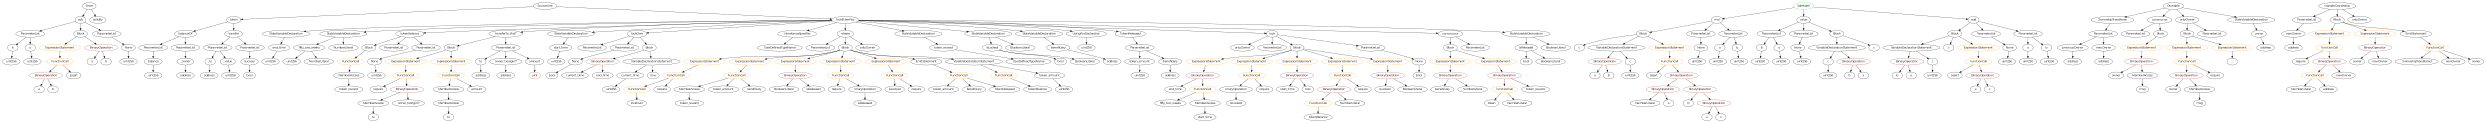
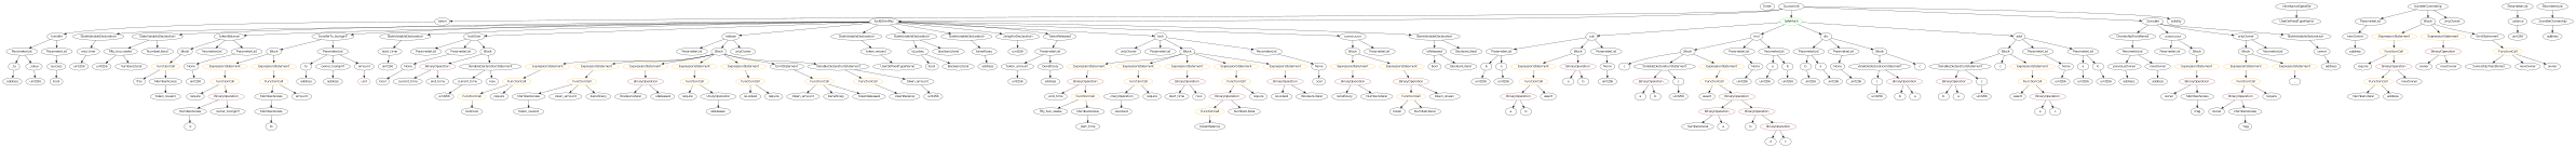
  strict digraph {
    fontname=Montserrat
    node [fontname=Montserrat color=black]
    edge [fontname=Montserrat]
    Enter [height=0.5 width=0.83628 color=""]
    n2 [height=0.5 label=bool width=0.76697]
    n3 [height=0.5 label=current_time width=1.5848]
    n4 [height=0.5 label=uint256 width=1.0442]
    n5 [height=0.5 label=require width=1.0026]
    n6 [height=0.5 label=b width=0.75]
    n7 [height=0.5 label=b width=0.75]
    n8 [height=0.5 label=uint256 width=1.0442]
    n9 [height=0.5 label=ParameterList width=1.7095]
    n10 [height=0.5 label=beneficiary width=1.4184]
    n11 [color=brown height=0.5 label=BinaryOperation width=1.9867]
    n12 [height=0.5 label=current_time width=1.5848]
    n13 [height=0.5 label=end_time width=1.2382]
    n14 [color=orange height=0.5 label=FunctionCall width=1.6125]
    n15 [color=orange height=0.5 label=FunctionCall width=1.6125]
    n16 [height=0.5 label=require width=1.0026]
    n17 [height=0.5 label=lockOver width=1.2521]
    n18 [height=0.5 label=address width=1.0996]
    n19 [height=0.5 label=BooleanLiteral width=1.7788]
    n20 [height=0.5 label=ParameterList width=1.7095]
    n21 [height=0.5 label=Block width=0.90558]
    n22 [color=orange height=0.5 label=ExpressionStatement width=2.458]
    n23 [color=orange height=0.5 label=ExpressionStatement width=2.458]
    n24 [color=orange height=0.5 label=FunctionCall width=1.6125]
    n25 [color=orange height=0.5 label=FunctionCall width=1.6125]
    n26 [color=brown height=0.5 label=BinaryOperation width=1.9867]
    n27 [height=0.5 label=MemberAccess width=1.9174]
    n28 [height=0.5 label=amount width=1.0581]
    n29 [height=0.5 label=token_amount width=1.765]
    n30 [height=0.5 label=uint256 width=1.0442]
    n31 [height=0.5 label=UserDefinedTypeName width=2.7214]
    n32 [height=0.5 label=StateVariableDeclaration width=2.8184]
    n33 [height=0.5 label=end_time width=1.2382]
    n34 [height=0.5 label=uint256 width=1.0442]
    n35 [color=orange height=0.5 label=ExpressionStatement width=2.458]
    n36 [color=orange height=0.5 label=ExpressionStatement width=2.458]
    n37 [color=orange height=0.5 label=FunctionCall width=1.6125]
    n38 [height=0.5 label=require width=1.0026]
    n39 [color=brown height=0.5 label=BinaryOperation width=1.9867]
    n40 [color=orange height=0.5 label=FunctionCall width=1.6125]
    n41 [height=0.5 label=newOwner width=1.4046]
    n42 [color=brown height=0.5 label=BinaryOperation width=1.9867]
    n43 [height=0.5 label=b width=0.75]
    n44 [height=0.5 label=a width=0.75]
    n45 [color=brown height=0.5 label=BinaryOperation width=1.9867]
    n46 [height=0.5 label=owner width=0.93331]
    n47 [height=0.5 label=MemberAccess width=1.9174]
    n48 [height=0.5 label=msg width=0.75]
    n49 [height=0.5 label=Block width=0.90558]
    n50 [height=0.5 label=VariableDeclarationStatement width=3.3174]
    n51 [height=0.5 label=c width=0.75]
    n52 [color=orange height=0.5 label=ExpressionStatement width=2.458]
    n53 [height=0.5 label=c width=0.75]
    n54 [color=orange height=0.5 label=FunctionCall width=1.6125]
    n55 [height=0.5 label=uint256 width=1.0442]
    n56 [height=0.5 label=assert width=0.89172]
    n57 [color=brown height=0.5 label=BinaryOperation width=1.9867]
    n58 [height=0.5 label=None width=0.85014]
    n59 [height=0.5 label=uint256 width=1.0442]
    n60 [height=0.5 label=ParameterList width=1.7095]
    n61 [height=0.5 label=b width=0.75]
    n62 [height=0.5 label=a width=0.75]
    n63 [height=0.5 label=uint256 width=1.0442]
    n64 [height=0.5 label=uint256 width=1.0442]
    n65 [height=0.5 label=sub width=0.75]
    n66 [height=0.5 label=ParameterList width=1.7095]
    n67 [height=0.5 label=Block width=0.90558]
    n68 [height=0.5 label=ParameterList width=1.7095]
    n69 [height=0.5 label=a width=0.75]
    n70 [color=orange height=0.5 label=ExpressionStatement width=2.458]
    n71 [color=brown height=0.5 label=BinaryOperation width=1.9867]
    n72 [height=0.5 label=None width=0.85014]
    n73 [height=0.5 label=uint256 width=1.0442]
    n74 [color=orange height=0.5 label=FunctionCall width=1.6125]
    n75 [height=0.5 label=a width=0.75]
    n76 [height=0.5 label=b width=0.75]
    n77 [height=0.5 label=uint256 width=1.0442]
    n78 [color=brown height=0.5 label=BinaryOperation width=1.9867]
    n79 [color=orange height=0.5 label=FunctionCall width=1.6125]
    n80 [height=0.5 label=token_reward width=1.7095]
    n81 [height=0.5 label=token width=0.864]
    n82 [height=0.5 label=NumberLiteral width=1.765]
    n83 [height=0.5 label=onlyOwner width=1.4323]
    n84 [height=0.5 label=OwnershipTransferred width=2.6243]
    n85 [height=0.5 label=ParameterList width=1.7095]
    n86 [height=0.5 label=previousOwner width=1.8759]
    n87 [height=0.5 label=newOwner width=1.4046]
    n88 [height=0.5 label=address width=1.0996]
    n89 [height=0.5 label=address width=1.0996]
    n90 [height=0.5 label=MemberAccess width=1.9174]
    n91 [height=0.5 label=token_reward width=1.7095]
    n92 [height=0.5 label=NumberLiteral width=1.765]
    n93 [height=0.5 label=NumberLiteral width=1.765]
    n94 [height=0.5 label=uint256 width=1.0442]
    n95 [height=0.5 label=bool width=0.76697]
    n96 [color=orange height=0.5 label=FunctionCall width=1.6125]
+   n97 [height=0.5 label=this width=0.75]
    n98 [height=0.5 label=MemberAccess width=1.9174]
    n99 [height=0.5 label=token_reward width=1.7095]
    n100 [height=0.5 label=ParameterList width=1.7095]
    n101 [height=0.5 label=ParameterList width=1.7095]
    n102 [color=orange height=0.5 label=ExpressionStatement width=2.458]
    n103 [color=brown height=0.5 label=BinaryOperation width=1.9867]
    n104 [height=0.5 label=end_time width=1.2382]
    n105 [color=orange height=0.5 label=FunctionCall width=1.6125]
    n106 [height=0.5 label=fifty_two_weeks width=2.0145]
    n107 [height=0.5 label=MemberAccess width=1.9174]
    n108 [height=0.5 label=owner width=0.93331]
    n109 [height=0.5 label=address width=1.0996]
    n110 [height=0.5 label=success width=1.1135]
    n111 [height=0.5 label=bool width=0.76697]
    n112 [height=0.5 label=start_time width=1.3076]
    n113 [height=0.5 label=MemberAccess width=1.9174]
    n114 [height=0.5 label=to width=0.75]
    n115 [height=0.5 label=c width=0.75]
    n116 [color=orange height=0.5 label=ExpressionStatement width=2.458]
    n117 [color=brown height=0.5 label=BinaryOperation width=1.9867]
    n118 [height=0.5 label=owner width=0.93331]
    n119 [height=0.5 label=newOwner width=1.4046]
    n120 [height=0.5 label=to width=0.75]
    n121 [height=0.5 label=address width=1.0996]
    n122 [color=orange height=0.5 label=FunctionCall width=1.6125]
    n123 [height=0.5 label=isLocked width=1.2521]
    n124 [height=0.5 label=require width=1.0026]
    n125 [height=0.5 label=UnaryOperation width=1.9452]
    n126 [height=0.5 label=isLocked width=1.2521]
    n127 [height=0.5 label=uint256 width=1.0442]
    n128 [height=0.5 label=StateVariableDeclaration width=2.8184]
    n129 [height=0.5 label=fifty_two_weeks width=2.0145]
    n130 [height=0.5 label=NumberLiteral width=1.765]
    n131 [height=0.5 label=NumberLiteral width=1.765]
    n132 [height=0.5 label=VariableDeclarationStatement width=3.3174]
    n133 [color=brown height=0.5 label=BinaryOperation width=1.9867]
    n134 [height=0.5 label=c width=0.75]
    n135 [height=0.5 label=a width=0.75]
    n136 [height=0.5 label=b width=0.75]
    n137 [height=0.5 label=uint256 width=1.0442]
    n138 [color=orange height=0.5 label=ExpressionStatement width=2.458]
    n139 [color=brown height=0.5 label=BinaryOperation width=1.9867]
    n140 [height=0.5 label=NumberLiteral width=1.765]
    n141 [height=0.5 label=ParameterList width=1.7095]
    n142 [height=0.5 label=None width=0.85014]
    n143 [height=0.5 label=uint256 width=1.0442]
    n144 [height=0.5 label=a width=0.75]
    n145 [height=0.5 label=c width=0.75]
    n146 [height=0.5 label=a width=0.75]
    n147 [height=0.5 label=token width=0.864]
-   n148 [height=0.5 label=balanceOf width=1.3491]
    n149 [height=0.5 label=transfer width=1.0719]
    n150 [height=0.5 label=ParameterList width=1.7095]
    n151 [height=0.5 label=ParameterList width=1.7095]
    n152 [height=0.5 label=ParameterList width=1.7095]
    n153 [height=0.5 label=ParameterList width=1.7095]
    n154 [height=0.5 label=balance width=1.0719]
-   n155 [height=0.5 label=_owner width=1.0719]
+   n155 [height=0.5 label=_transferOwnership width=1.0719]
    n156 [height=0.5 label=_to width=0.75]
    n157 [height=0.5 label=_value width=0.96103]
    n158 [height=0.5 label=tokenBalance width=1.6679]
    n159 [height=0.5 label=Block width=0.90558]
    n160 [height=0.5 label=ParameterList width=1.7095]
    n161 [height=0.5 label=ParameterList width=1.7095]
    n162 [height=0.5 label=None width=0.85014]
    n163 [height=0.5 label=uint256 width=1.0442]
    n164 [height=0.5 label=require width=1.0026]
    n165 [height=0.5 label=constructor width=1.4877]
    n166 [height=0.5 label=Block width=0.90558]
    n167 [color=orange height=0.5 label=ExpressionStatement width=2.458]
    n168 [height=0.5 label=Block width=0.90558]
    n169 [color=orange height=0.5 label=ExpressionStatement width=2.458]
    n170 [color=orange height=0.5 label=ExpressionStatement width=2.458]
    n171 [color=orange height=0.5 label=ExpressionStatement width=2.458]
    n172 [color=orange height=0.5 label=ExpressionStatement width=2.458]
    n173 [color=orange height=0.5 label=FunctionCall width=1.6125]
    n174 [color=brown height=0.5 label=BinaryOperation width=1.9867]
    n175 [color=orange height=0.5 label=FunctionCall width=1.6125]
    n176 [color=brown height=0.5 label=BinaryOperation width=1.9867]
    n177 [height=0.5 label=start_time width=1.3076]
    n178 [height=0.5 label=now width=0.75]
    n179 [color=brown height=0.5 label=BinaryOperation width=1.9867]
    n180 [height=0.5 label=require width=1.0026]
    n181 [height=0.5 label=isLocked width=1.2521]
    n182 [height=0.5 label=BooleanLiteral width=1.7788]
-   n183 [height=0.5 label=transferTo_this7 width=2.4164]
+   n183 [height=0.5 label=transferTo_txorigin7 width=2.4164]
    n184 [height=0.5 label=ParameterList width=1.7095]
    n185 [height=0.5 label=owner_txorigin7 width=1.9729]
    n186 [height=0.5 label=amount width=1.0581]
    n187 [height=0.5 label=address width=1.0996]
    n188 [color=brown height=0.5 label=uint width=0.75]
    n189 [color=orange height=0.5 label=FunctionCall width=1.6125]
    n190 [height=0.5 label=tokenBalance width=1.6679]
    n191 [height=0.5 label=VariableDeclarationStatement width=3.3174]
    n192 [height=0.5 label=c width=0.75]
    n193 [color=brown height=0.5 label=BinaryOperation width=1.9867]
    n194 [height=0.5 label=uint256 width=1.0442]
    n195 [height=0.5 label=b width=0.75]
    n196 [height=0.5 label=a width=0.75]
    n197 [height=0.5 label=a width=0.75]
    n198 [height=0.5 label=ParameterList width=1.7095]
    n199 [height=0.5 label=None width=0.85014]
    n200 [height=0.5 label=bool width=0.76697]
    n201 [height=0.5 label=isReleased width=1.3907]
    n202 [height=0.5 label=uint256 width=1.0442]
    n203 [color=orange height=0.5 label=FunctionCall width=1.6125]
    n204 [height=0.5 label=token_amount width=1.765]
    n205 [height=0.5 label=beneficiary width=1.4184]
    n206 [height=0.5 label=TokenReleased width=1.8897]
    n207 [height=0.5 label=isReleased width=1.3907]
    n208 [height=0.5 label=bool width=0.76697]
    n209 [height=0.5 label=BooleanLiteral width=1.7788]
    n210 [height=0.5 label=Block width=0.90558]
    n211 [color=orange height=0.5 label=ExpressionStatement width=2.458]
    n212 [color=orange height=0.5 label=FunctionCall width=1.6125]
    n213 [height=0.5 label=assert width=0.89172]
    n214 [color=brown height=0.5 label=BinaryOperation width=1.9867]
    n215 [height=0.5 label=isLocked width=1.2521]
    n216 [height=0.5 label=BooleanLiteral width=1.7788]
    n217 [height=0.5 label=mul width=0.75]
    n218 [height=0.5 label=ParameterList width=1.7095]
    n219 [height=0.5 label=ParameterList width=1.7095]
    n220 [height=0.5 label=None width=0.85014]
    n221 [height=0.5 label=a width=0.75]
    n222 [height=0.5 label=b width=0.75]
    n223 [height=0.5 label=uint256 width=1.0442]
    n224 [height=0.5 label=uint256 width=1.0442]
    n225 [height=0.5 label=a width=0.75]
    n226 [color=brown height=0.5 label=BinaryOperation width=1.9867]
    n227 [height=0.5 label=c width=0.75]
    n228 [height=0.5 label=token_amount width=1.765]
    n229 [height=0.5 label=uint256 width=1.0442]
    n230 [height=0.5 label=StateVariableDeclaration width=2.8184]
    n231 [height=0.5 label=start_time width=1.3076]
    n232 [height=0.5 label=uint256 width=1.0442]
    n233 [height=0.5 label=None width=0.85014]
    n234 [color=orange height=0.5 label=ExpressionStatement width=2.458]
    n235 [color=orange height=0.5 label=FunctionCall width=1.6125]
    n236 [height=0.5 label=token_amount width=1.765]
    n237 [height=0.5 label=beneficiary width=1.4184]
    n238 [color=orange height=0.5 label=ExpressionStatement width=2.458]
    n239 [color=brown height=0.5 label=BinaryOperation width=1.9867]
    n240 [height=0.5 label=isReleased width=1.3907]
    n241 [height=0.5 label=lockOver width=1.2521]
    n242 [height=0.5 label=ParameterList width=1.7095]
    n243 [height=0.5 label=ParameterList width=1.7095]
    n244 [height=0.5 label=Block width=0.90558]
    n245 [height=0.5 label=VariableDeclarationStatement width=3.3174]
    n246 [height=0.5 label=now width=0.75]
    n247 [height=0.5 label=beneficiary width=1.4184]
    n248 [height=0.5 label=address width=1.0996]
    n249 [color=orange height=0.5 label=ExpressionStatement width=2.458]
    n250 [color=orange height=0.5 label=FunctionCall width=1.6125]
    n251 [color=brown height=0.5 label=BinaryOperation width=1.9867]
    n252 [height=0.5 label=require width=1.0026]
    n253 [height=0.5 label=owner width=0.93331]
    n254 [height=0.5 label=MemberAccess width=1.9174]
    n255 [height=0.5 label=InheritanceSpecifier width=2.3333]
    n256 [color=orange height=0.5 label=FunctionCall width=1.6125]
    n257 [height=0.5 label=OwnershipTransferred width=2.6243]
    n258 [height=0.5 label=newOwner width=1.4046]
    n259 [height=0.5 label=owner width=0.93331]
    n260 [height=0.5 label=release width=0.98875]
    n261 [height=0.5 label=Block width=0.90558]
    n262 [height=0.5 label=onlyOwner width=1.4323]
    n263 [color=orange height=0.5 label=ExpressionStatement width=2.458]
    n264 [color=orange height=0.5 label=ExpressionStatement width=2.458]
    n265 [height=0.5 label=EmitStatement width=1.7788]
    n266 [height=0.5 label=VariableDeclarationStatement width=3.3174]
    n267 [color=orange height=0.5 label=FunctionCall width=1.6125]
    n268 [height=0.5 label=MemberAccess width=1.9174]
    n269 [height=0.5 label=owner_txorigin7 width=1.9729]
    n270 [height=0.5 label=uint256 width=1.0442]
    n271 [height=0.5 label=uint256 width=1.0442]
    n272 [height=0.5 label=lockEtherPay width=1.6679]
    n273 [height=0.5 label=StateVariableDeclaration width=2.8184]
    n274 [height=0.5 label=StateVariableDeclaration width=2.8184]
    n275 [height=0.5 label=StateVariableDeclaration width=2.8184]
    n276 [height=0.5 label=UsingForDeclaration width=2.4303]
    n277 [height=0.5 label=TokenReleased width=1.8897]
    n278 [height=0.5 label=lock width=0.75]
    n279 [height=0.5 label=constructor width=1.4877]
    n280 [height=0.5 label=StateVariableDeclaration width=2.8184]
    n281 [height=0.5 label=token_reward width=1.7095]
    n282 [height=0.5 label=BooleanLiteral width=1.7788]
    n283 [height=0.5 label=uint256 width=1.0442]
    n284 [height=0.5 label=ParameterList width=1.7095]
    n285 [height=0.5 label=Block width=0.90558]
    n286 [height=0.5 label=ParameterList width=1.7095]
    n287 [height=0.5 label=BooleanLiteral width=1.7788]
    n288 [height=0.5 label=UserDefinedTypeName width=2.7214]
    n289 [height=0.5 label=beneficiary width=1.4184]
    n290 [color=orange height=0.5 label=ExpressionStatement width=2.458]
    n291 [height=0.5 label=Block width=0.90558]
    n292 [color=orange height=0.5 label=ExpressionStatement width=2.458]
    n293 [height=0.5 label=_ width=0.75]
    n294 [height=0.5 label=address width=1.0996]
    n295 [height=0.5 label=ParameterList width=1.7095]
    n296 [height=0.5 label=newOwner width=1.4046]
    n297 [height=0.5 label=address width=1.0996]
    n298 [color=orange height=0.5 label=FunctionCall width=1.6125]
    n299 [height=0.5 label=tokenBalance width=1.6679]
    n300 [height=0.5 label=uint256 width=1.0442]
    n301 [height=0.5 label=tx width=0.75]
    n302 [height=0.5 label=a width=0.75]
    n303 [color=brown height=0.5 label=BinaryOperation width=1.9867]
    n304 [height=0.5 label=assert width=0.89172]
    n305 [height=0.5 label=b width=0.75]
    n306 [height=0.5 label=require width=1.0026]
    n307 [height=0.5 label=ParameterList width=1.7095]
    n308 [height=0.5 label=NumberLiteral width=1.765]
    n309 [height=0.5 label=EmitStatement width=1.7788]
    n310 [height=0.5 label=UnaryOperation width=1.9452]
    n311 [color=brown height=0.5 label=BinaryOperation width=1.9867]
    n312 [height=0.5 label=msg width=0.75]
    n313 [height=0.5 label=address width=1.0996]
    n314 [color=green height=0.5 label=SafeMath width=1.2798]
-   n315 [height=0.5 label=value width=0.75]
+   n315 [height=0.5 label=div width=0.75]
    n316 [height=0.5 label=add width=0.75]
    n317 [height=0.5 label=Block width=0.90558]
    n318 [height=0.5 label=ParameterList width=1.7095]
    n319 [height=0.5 label=c width=0.75]
    n320 [height=0.5 label=b width=0.75]
    n321 [height=0.5 label=SourceUnit width=1.46]
    n322 [height=0.5 label=Ownable width=1.2105]
    n323 [height=0.5 label=solidity width=1.0442]
    n324 [height=0.5 label=onlyOwner width=1.4323]
    n325 [height=0.5 label=StateVariableDeclaration width=2.8184]
    n326 [height=0.5 label=transferOwnership width=2.1947]
    n327 [height=0.5 label=Block width=0.90558]
    n328 [height=0.5 label=onlyOwner width=1.4323]
    n329 [height=0.5 label=address width=1.0996]
    n330 [color=brown height=0.5 label=BinaryOperation width=1.9867]
    n3 -> n4
    n7 -> n8
    n11 -> n12
    n11 -> n13
    n14 -> n15
    n14 -> n16
    n15 -> n17
    n21 -> n22
    n21 -> n23
    n22 -> n24
    n23 -> n25
    n24 -> n5
    n24 -> n26
    n25 -> n27
    n25 -> n28
    n26 -> n268
    n26 -> n269
    n27 -> n113
    n29 -> n30
    n32 -> n33
    n33 -> n34
    n35 -> n14
    n36 -> n37
    n37 -> n38
    n37 -> n39
    n39 -> n40
    n39 -> n41
    n40 -> n92
    n40 -> n294
    n42 -> n43
    n42 -> n44
    n45 -> n46
    n45 -> n47
    n47 -> n48
    n49 -> n50
    n49 -> n51
    n49 -> n52
    n50 -> n42
    n50 -> n53
    n52 -> n54
    n53 -> n55
    n54 -> n56
    n54 -> n57
    n57 -> n144
    n57 -> n145
    n58 -> n59
    n60 -> n61
    n60 -> n62
    n61 -> n63
    n62 -> n64
    n65 -> n66
    n65 -> n67
    n65 -> n68
    n66 -> n7
    n66 -> n69
    n67 -> n70
    n67 -> n71
    n68 -> n72
    n69 -> n73
    n70 -> n74
    n71 -> n75
    n71 -> n76
    n72 -> n77
    n74 -> n303
    n74 -> n304
    n78 -> n79
    n78 -> n80
    n79 -> n81
    n79 -> n82
    n84 -> n85
    n85 -> n86
    n85 -> n87
    n86 -> n88
    n87 -> n89
    n90 -> n91
+   n96 -> n97
    n96 -> n98
    n98 -> n99
    n101 -> n58
    n102 -> n103
    n103 -> n104
    n103 -> n105
    n105 -> n106
    n105 -> n107
    n107 -> n112
    n108 -> n109
    n110 -> n111
    n113 -> n114
    n116 -> n117
    n117 -> n118
    n117 -> n119
    n120 -> n121
    n122 -> n123
    n122 -> n124
    n125 -> n126
    n128 -> n129
    n128 -> n130
    n129 -> n94
    n129 -> n131
    n132 -> n133
    n132 -> n134
    n133 -> n135
    n133 -> n136
    n134 -> n137
    n138 -> n139
    n139 -> n10
    n139 -> n140
    n141 -> n142
    n142 -> n143
-   n147 -> n148
    n147 -> n149
-   n148 -> n150
-   n148 -> n151
    n149 -> n152
    n149 -> n153
    n150 -> n154
    n151 -> n155
    n152 -> n156
    n152 -> n157
    n153 -> n110
    n154 -> n202
    n155 -> n329
    n156 -> n18
    n157 -> n271
    n158 -> n159
    n158 -> n160
    n158 -> n161
    n159 -> n96
    n161 -> n162
    n162 -> n163
    n165 -> n9
    n165 -> n166
    n166 -> n167
    n167 -> n45
    n168 -> n102
    n168 -> n169
    n168 -> n170
    n168 -> n171
    n168 -> n172
    n169 -> n173
    n170 -> n174
    n171 -> n175
    n172 -> n176
    n173 -> n125
    n173 -> n164
    n174 -> n177
    n174 -> n178
    n175 -> n179
    n175 -> n180
    n176 -> n181
    n176 -> n182
    n179 -> n298
    n179 -> n308
    n183 -> n21
    n183 -> n184
    n184 -> n120
    n184 -> n185
    n184 -> n186
    n185 -> n187
    n186 -> n188
    n189 -> n190
    n191 -> n192
    n191 -> n193
    n192 -> n194
    n193 -> n195
    n193 -> n196
    n198 -> n199
    n199 -> n200
    n203 -> n204
    n203 -> n205
    n203 -> n206
    n207 -> n208
    n207 -> n209
    n210 -> n115
    n210 -> n132
    n210 -> n211
    n211 -> n212
    n212 -> n213
    n212 -> n214
    n214 -> n311
    n214 -> n330
    n215 -> n2
    n215 -> n216
    n217 -> n210
    n217 -> n218
    n217 -> n219
    n218 -> n220
    n219 -> n221
    n219 -> n222
    n220 -> n127
    n221 -> n223
    n222 -> n224
    n226 -> n146
    n226 -> n227
    n228 -> n229
    n230 -> n231
    n231 -> n232
    n233 -> n95
    n234 -> n235
    n235 -> n90
    n235 -> n236
    n235 -> n237
    n238 -> n239
    n239 -> n19
    n239 -> n240
    n241 -> n242
    n241 -> n243
    n241 -> n244
    n243 -> n233
    n244 -> n11
    n244 -> n245
    n245 -> n3
    n245 -> n246
    n247 -> n248
    n249 -> n250
    n250 -> n251
    n250 -> n252
    n251 -> n253
    n251 -> n254
    n254 -> n312
    n255 -> n31
    n256 -> n257
    n256 -> n258
    n256 -> n259
    n260 -> n20
    n260 -> n261
    n260 -> n262
    n261 -> n35
    n261 -> n234
    n261 -> n238
    n261 -> n263
    n261 -> n264
    n261 -> n265
    n261 -> n266
    n263 -> n267
    n264 -> n122
    n265 -> n203
    n266 -> n189
    n266 -> n228
    n267 -> n306
    n267 -> n310
    n268 -> n301
    n272 -> n32
    n272 -> n128
    n272 -> n158
    n272 -> n183
    n272 -> n230
    n272 -> n241
-   n272 -> n255
    n272 -> n260
    n272 -> n273
    n272 -> n274
    n272 -> n275
    n272 -> n276
    n272 -> n277
    n272 -> n278
    n272 -> n279
    n272 -> n280
    n273 -> n281
    n274 -> n215
    n274 -> n282
    n275 -> n247
    n276 -> n283
    n277 -> n284
    n278 -> n83
    n278 -> n100
    n278 -> n168
    n278 -> n198
    n279 -> n285
    n279 -> n286
    n280 -> n207
    n280 -> n287
    n281 -> n288
    n284 -> n29
    n284 -> n289
    n285 -> n138
    n285 -> n290
    n289 -> n313
    n290 -> n78
    n291 -> n249
    n291 -> n292
    n292 -> n293
    n295 -> n296
    n296 -> n297
    n298 -> n299
    n302 -> n270
    n303 -> n225
    n303 -> n305
    n309 -> n256
    n310 -> n201
    n311 -> n93
    n311 -> n197
-   Enter -> n65
+   n314 -> n65
    n314 -> n217
    n314 -> n315
    n314 -> n316
    n315 -> n60
    n315 -> n141
    n315 -> n317
    n316 -> n49
    n316 -> n101
    n316 -> n318
    n317 -> n191
    n317 -> n319
    n318 -> n302
    n318 -> n320
    n320 -> n300
    n321 -> n147
    n321 -> n272
-   Enter -> n323
+   n321 -> n314
+   n321 -> n322
+   n321 -> n323
    n322 -> n84
    n322 -> n165
    n322 -> n324
    n322 -> n325
    n324 -> n291
    n324 -> n307
    n325 -> n108
    n326 -> n295
    n326 -> n327
    n326 -> n328
    n327 -> n36
    n327 -> n116
    n327 -> n309
    n330 -> n6
    n330 -> n226
  }
